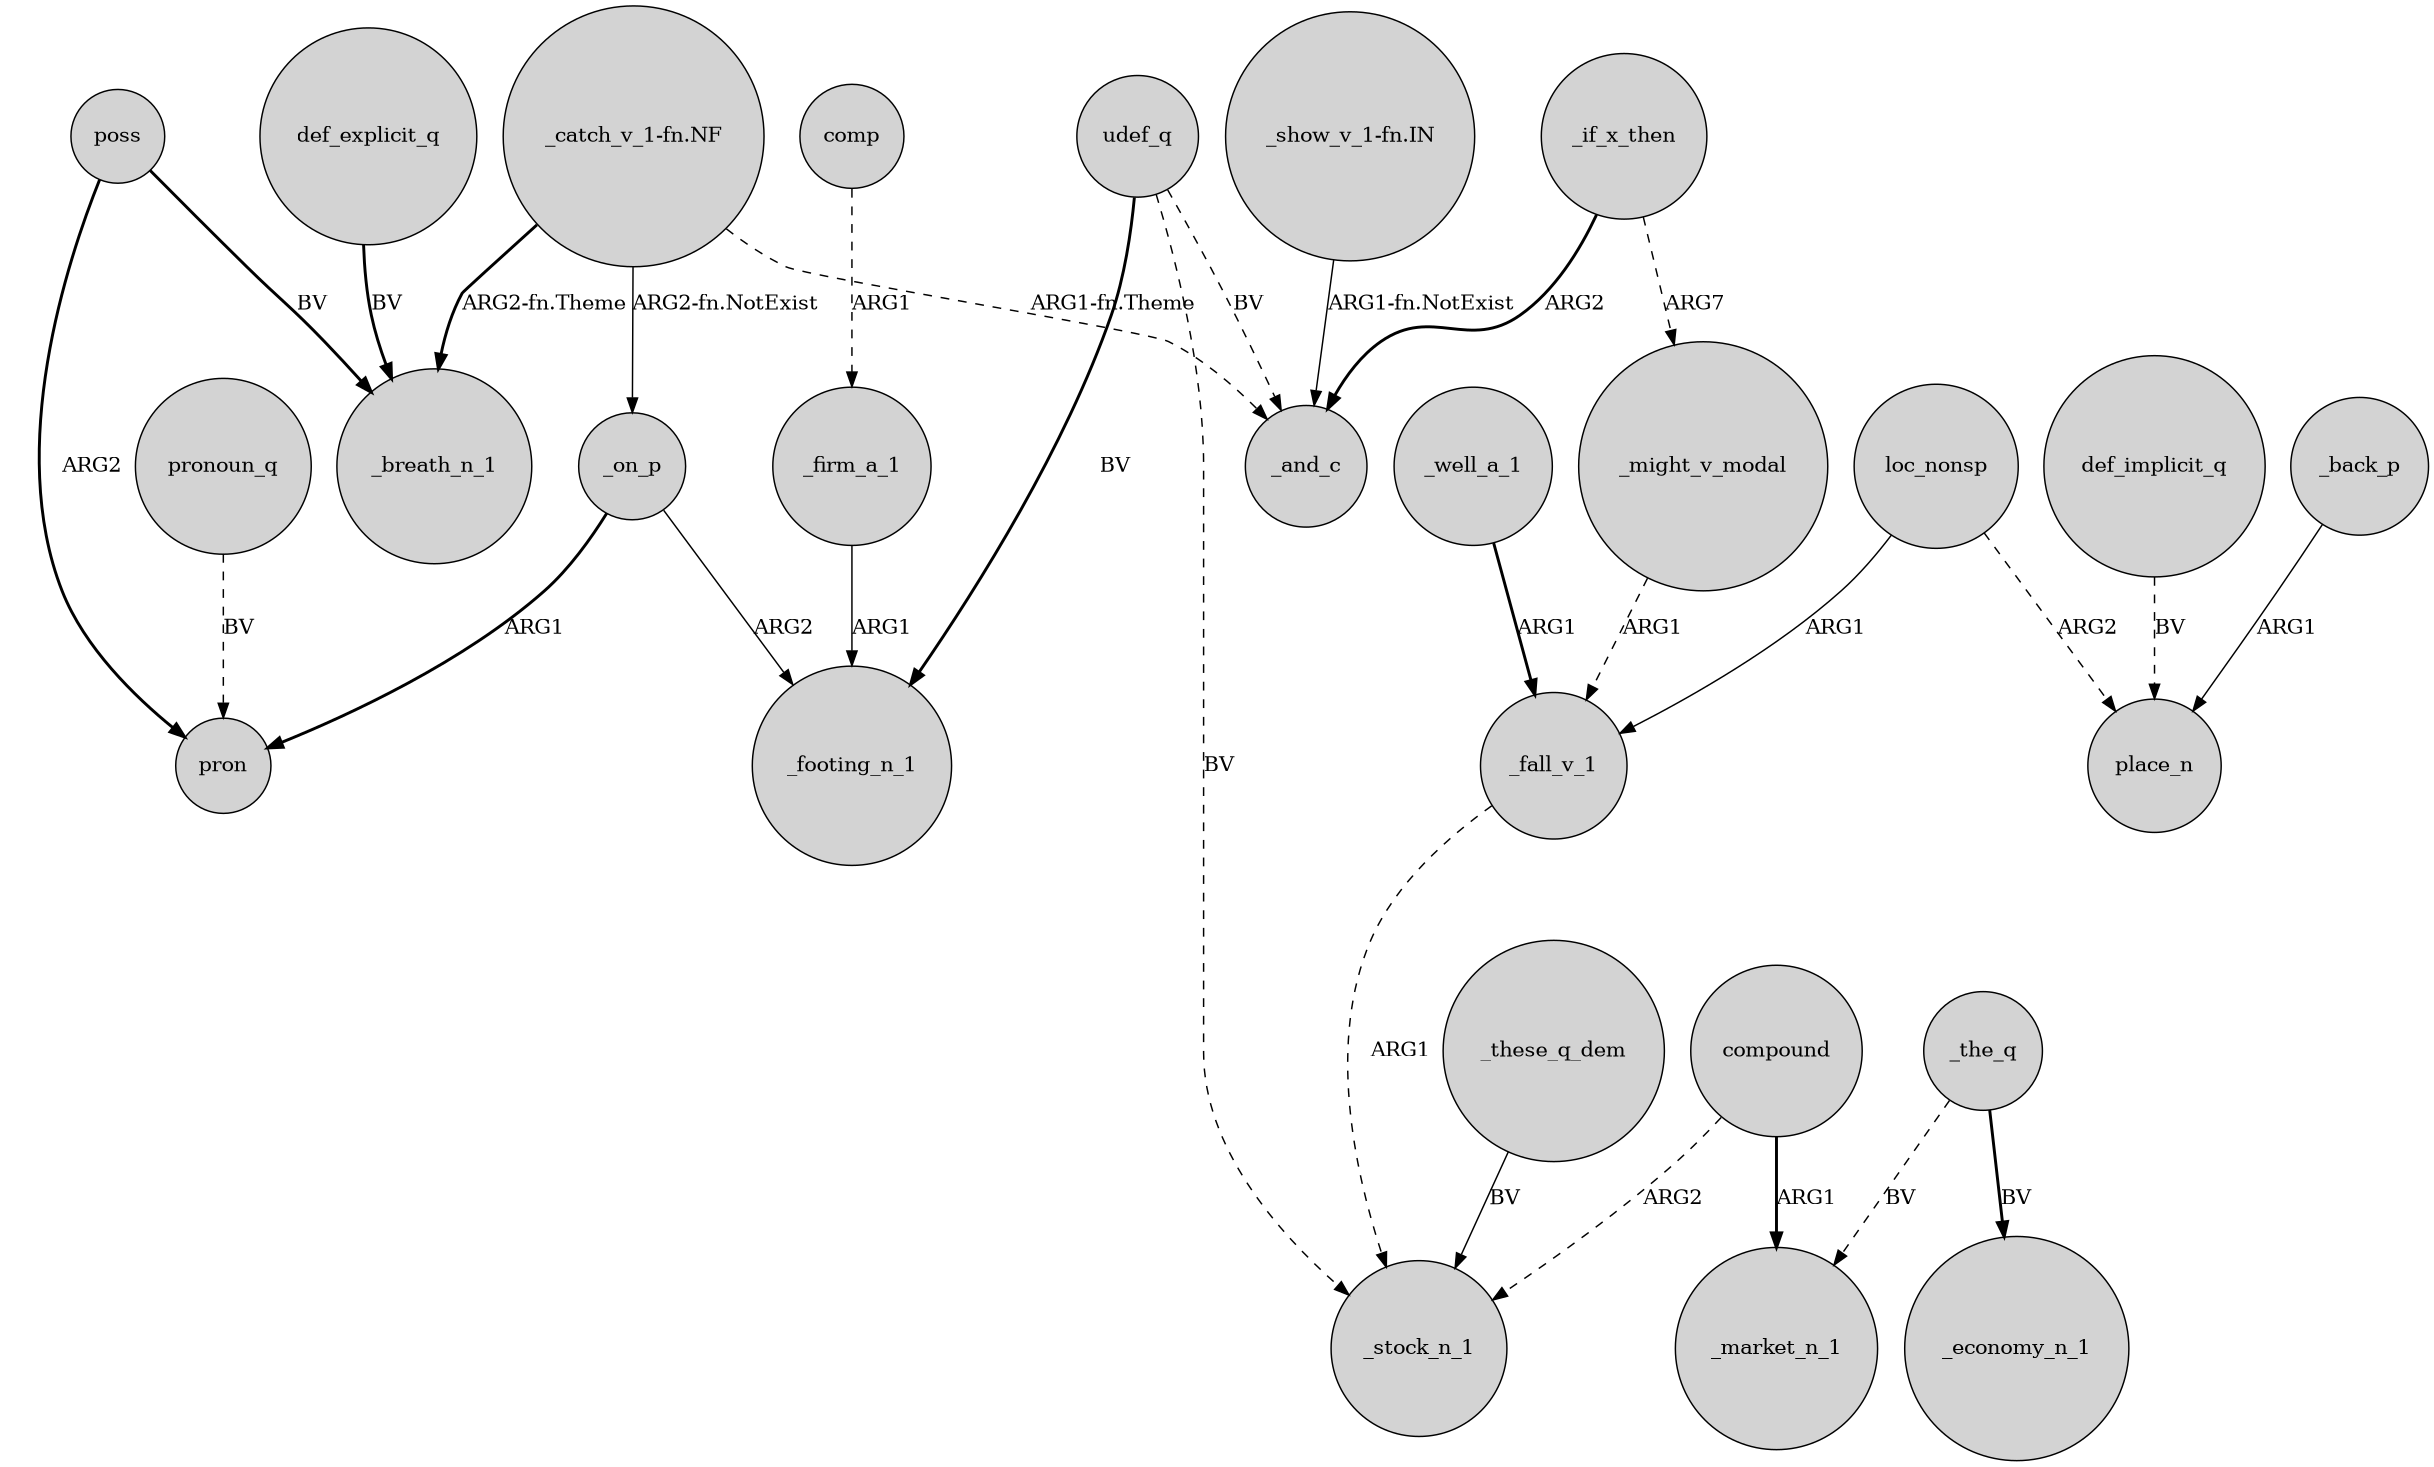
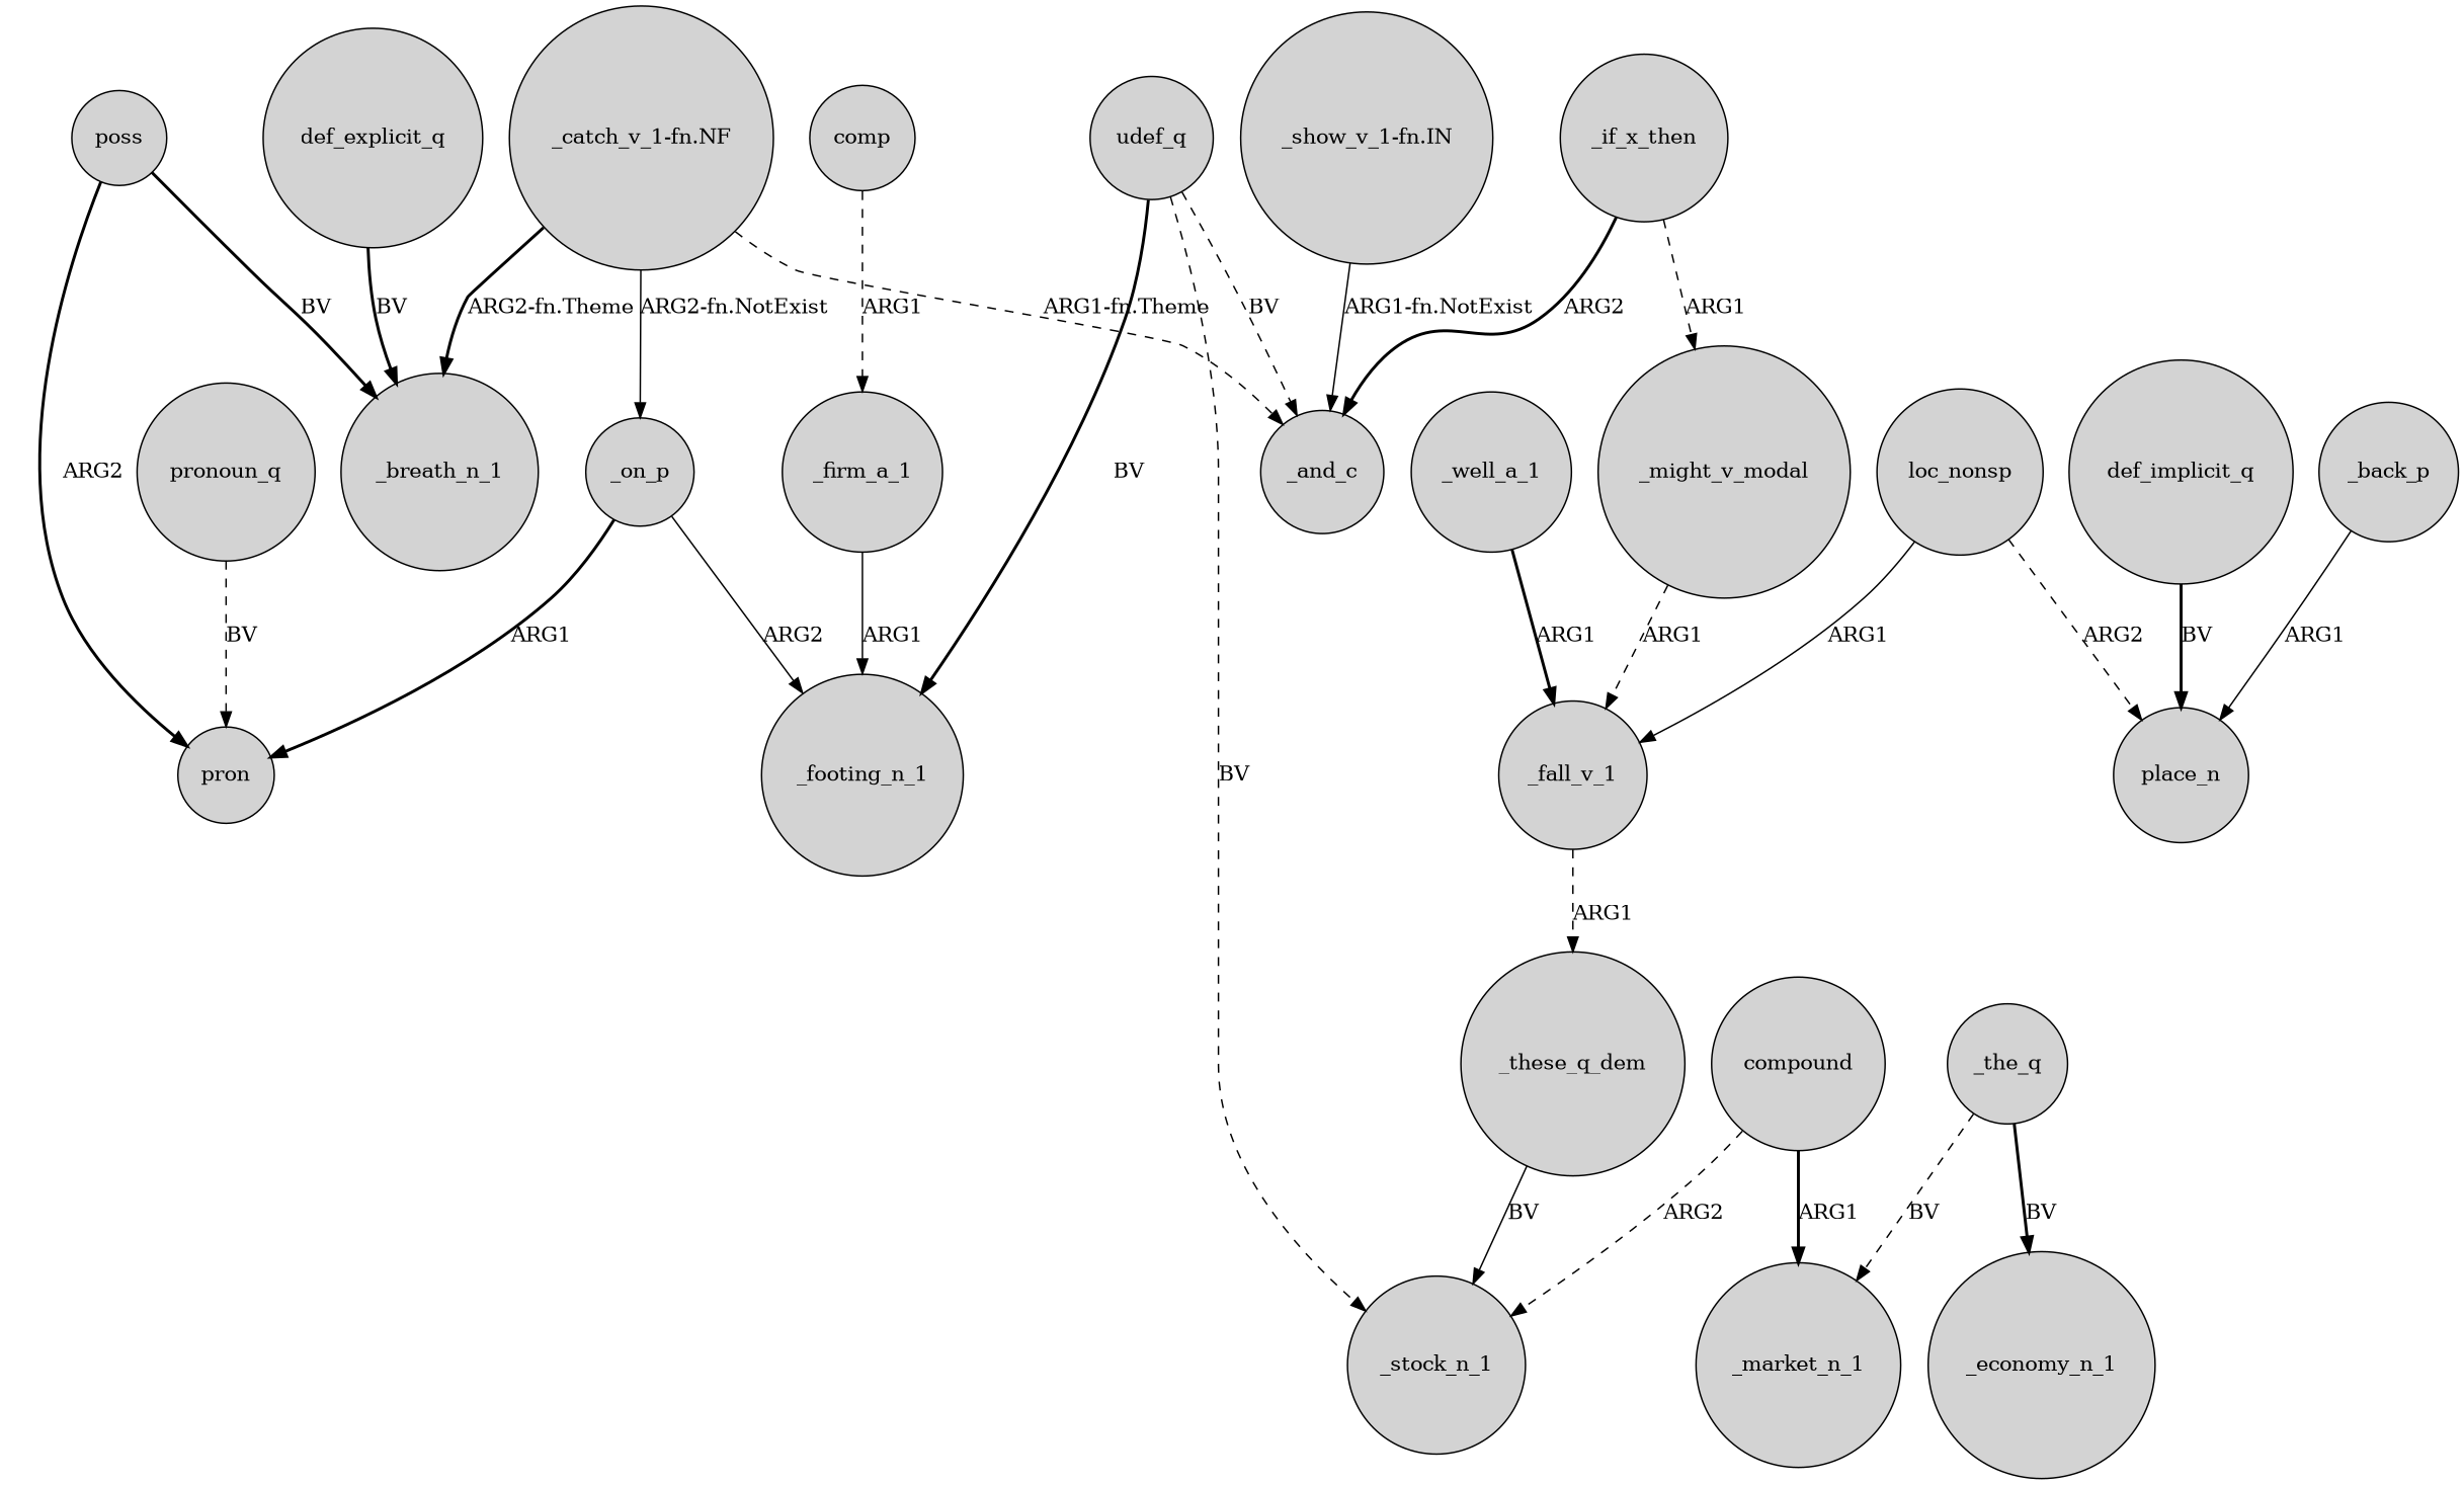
  digraph {
    node [shape=circle style=filled]
    edge [style=bold]
    poss
    pron
    _breath_n_1
    "_show_v_1-fn.IN"
    _and_c
    _on_p
    _footing_n_1
    loc_nonsp
    _fall_v_1
    place_n
    _stock_n_1
    _these_q_dem
    comp
    _firm_a_1
    _well_a_1
    _the_q
    _economy_n_1
    _market_n_1
    def_implicit_q
    "_catch_v_1-fn.NF"
    _if_x_then
    _might_v_modal
    compound
    pronoun_q
    udef_q
    def_explicit_q
    _back_p
    poss -> pron [label=ARG2]
    poss -> _breath_n_1 [label=BV]
    "_show_v_1-fn.IN" -> _and_c [label="ARG1-fn.NotExist" style=solid]
    _on_p -> pron [label=ARG1]
    _on_p -> _footing_n_1 [label=ARG2 style=solid]
    loc_nonsp -> _fall_v_1 [label=ARG1 style=solid]
    loc_nonsp -> place_n [label=ARG2 style=dashed]
-   _fall_v_1 -> _stock_n_1 [label=ARG1 style=dashed]
+   _fall_v_1 -> _these_q_dem [label=ARG1 style=dashed]
    _these_q_dem -> _stock_n_1 [label=BV style=solid]
    comp -> _firm_a_1 [label=ARG1 style=dashed]
    _firm_a_1 -> _footing_n_1 [label=ARG1 style=solid]
    _well_a_1 -> _fall_v_1 [label=ARG1]
    _the_q -> _economy_n_1 [label=BV]
    _the_q -> _market_n_1 [label=BV style=dashed]
-   def_implicit_q -> place_n [label=BV style=dashed]
+   def_implicit_q -> place_n [label=BV]
    "_catch_v_1-fn.NF" -> _breath_n_1 [label="ARG2-fn.Theme"]
    "_catch_v_1-fn.NF" -> _and_c [label="ARG1-fn.Theme" style=dashed]
    "_catch_v_1-fn.NF" -> _on_p [label="ARG2-fn.NotExist" style=solid]
    _if_x_then -> _and_c [label=ARG2]
-   _if_x_then -> _might_v_modal [label=ARG7 style=dashed]
+   _if_x_then -> _might_v_modal [label=ARG1 style=dashed]
    _might_v_modal -> _fall_v_1 [label=ARG1 style=dashed]
    compound -> _stock_n_1 [label=ARG2 style=dashed]
    compound -> _market_n_1 [label=ARG1]
    pronoun_q -> pron [label=BV style=dashed]
    udef_q -> _and_c [label=BV style=dashed]
    udef_q -> _footing_n_1 [label=BV]
    udef_q -> _stock_n_1 [label=BV style=dashed]
    def_explicit_q -> _breath_n_1 [label=BV]
    _back_p -> place_n [label=ARG1 style=solid]
  }
